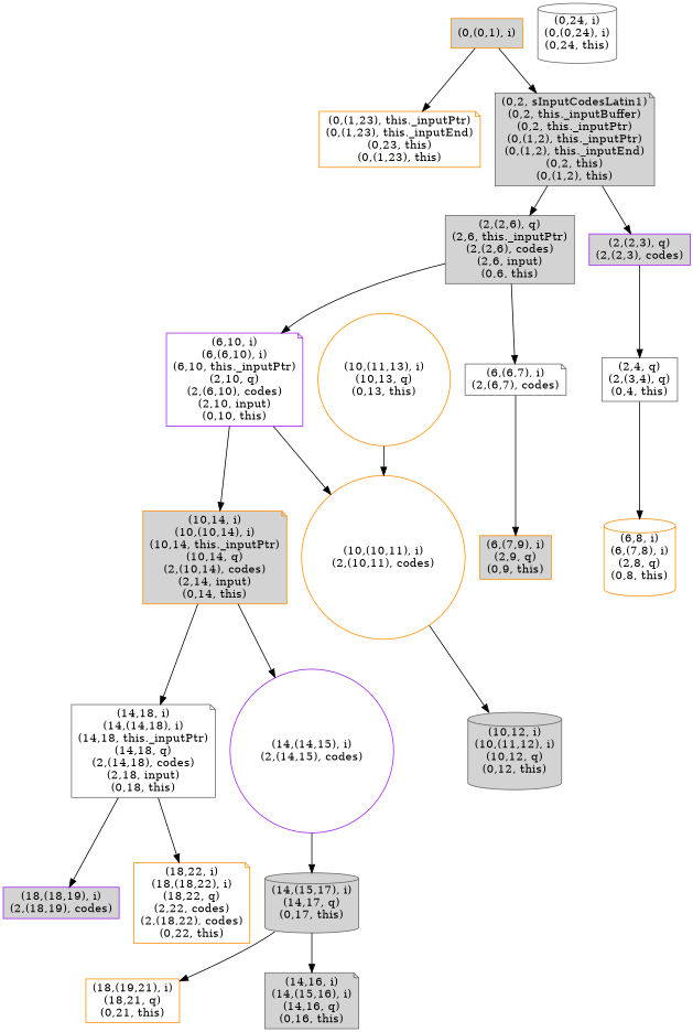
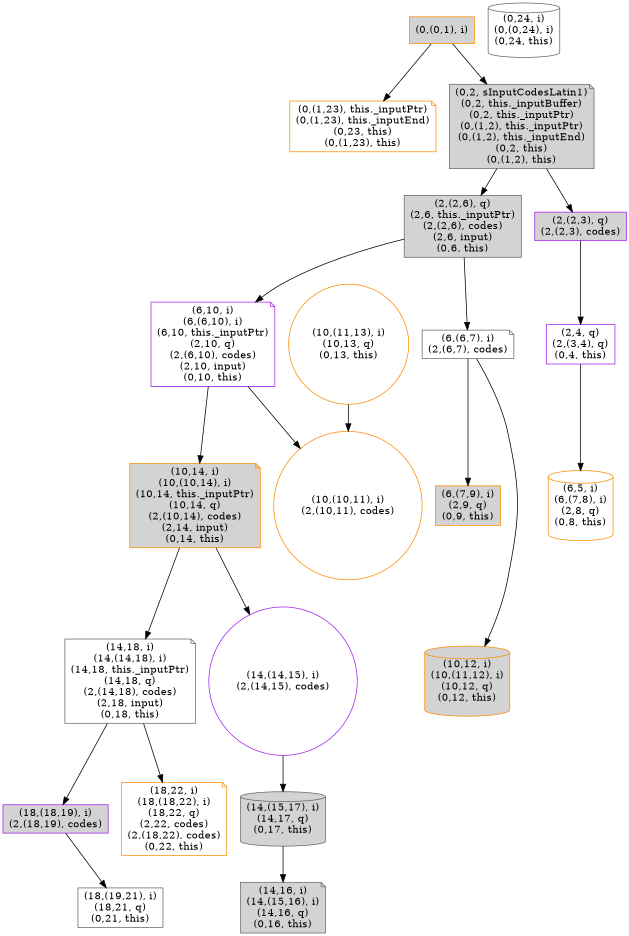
  digraph {
    node [color=darkorange fillcolor=white shape=note style=filled]
    n1 [label="(0,(1,23), this._inputPtr)\n(0,(1,23), this._inputEnd)\n(0,23, this)\n(0,(1,23), this)"]
-   n2 [color=gray40 label="(2,4, q)\n(2,(3,4), q)\n(0,4, this)" shape=box]
-   n3 [label="(6,8, i)\n(6,(7,8), i)\n(2,8, q)\n(0,8, this)" shape=cylinder]
+   n2 [color=purple label="(2,4, q)\n(2,(3,4), q)\n(0,4, this)" shape=box]
+   n3 [label="(6,5, i)\n(6,(7,8), i)\n(2,8, q)\n(0,8, this)" shape=cylinder]
    n4 [fillcolor=lightgrey label="(6,(7,9), i)\n(2,9, q)\n(0,9, this)" shape=box]
-   n5 [color=gray40 fillcolor=lightgrey label="(10,12, i)\n(10,(11,12), i)\n(10,12, q)\n(0,12, this)" shape=cylinder]
+   n5 [fillcolor=lightgrey label="(10,12, i)\n(10,(11,12), i)\n(10,12, q)\n(0,12, this)" shape=cylinder]
    n6 [label="(10,(11,13), i)\n(10,13, q)\n(0,13, this)" shape=circle]
    n7 [label="(10,(10,11), i)\n(2,(10,11), codes)" shape=circle]
    n8 [color=gray40 fillcolor=lightgrey label="(14,16, i)\n(14,(15,16), i)\n(14,16, q)\n(0,16, this)"]
    n9 [color=gray40 fillcolor=lightgrey label="(14,(15,17), i)\n(14,17, q)\n(0,17, this)" shape=cylinder]
-   n10 [label="(18,(19,21), i)\n(18,21, q)\n(0,21, this)" shape=box]
+   n10 [color=gray40 label="(18,(19,21), i)\n(18,21, q)\n(0,21, this)" shape=box]
    n11 [label="(18,22, i)\n(18,(18,22), i)\n(18,22, q)\n(2,22, codes)\n(2,(18,22), codes)\n(0,22, this)"]
    n12 [color=purple fillcolor=lightgrey label="(18,(18,19), i)\n(2,(18,19), codes)" shape=box]
    n13 [color=gray40 label="(14,18, i)\n(14,(14,18), i)\n(14,18, this._inputPtr)\n(14,18, q)\n(2,(14,18), codes)\n(2,18, input)\n(0,18, this)"]
    n14 [color=purple label="(14,(14,15), i)\n(2,(14,15), codes)" shape=circle]
    n15 [fillcolor=lightgrey label="(10,14, i)\n(10,(10,14), i)\n(10,14, this._inputPtr)\n(10,14, q)\n(2,(10,14), codes)\n(2,14, input)\n(0,14, this)"]
    n16 [color=purple label="(6,10, i)\n(6,(6,10), i)\n(6,10, this._inputPtr)\n(2,10, q)\n(2,(6,10), codes)\n(2,10, input)\n(0,10, this)"]
    n17 [color=gray40 label="(6,(6,7), i)\n(2,(6,7), codes)"]
    n18 [color=gray40 fillcolor=lightgrey label="(2,(2,6), q)\n(2,6, this._inputPtr)\n(2,(2,6), codes)\n(2,6, input)\n(0,6, this)" shape=box]
    n19 [color=purple fillcolor=lightgrey label="(2,(2,3), q)\n(2,(2,3), codes)" shape=box]
    n20 [color=gray40 fillcolor=lightgrey label="(0,2, sInputCodesLatin1)\n(0,2, this._inputBuffer)\n(0,2, this._inputPtr)\n(0,(1,2), this._inputPtr)\n(0,(1,2), this._inputEnd)\n(0,2, this)\n(0,(1,2), this)"]
    n21 [color=gray40 label="(0,24, i)\n(0,(0,24), i)\n(0,24, this)" shape=cylinder]
    n22 [fillcolor=lightgrey label="(0,(0,1), i)" shape=box]
    n2 -> n3
    n6 -> n7
-   n7 -> n5
+   n17 -> n5
    n9 -> n8
-   n9 -> n10
+   n12 -> n10
    n13 -> n11
    n13 -> n12
    n14 -> n9
    n15 -> n13
    n15 -> n14
    n16 -> n7
    n16 -> n15
    n17 -> n4
    n18 -> n16
    n18 -> n17
    n19 -> n2
    n20 -> n18
    n20 -> n19
    n22 -> n1
    n22 -> n20
  }
